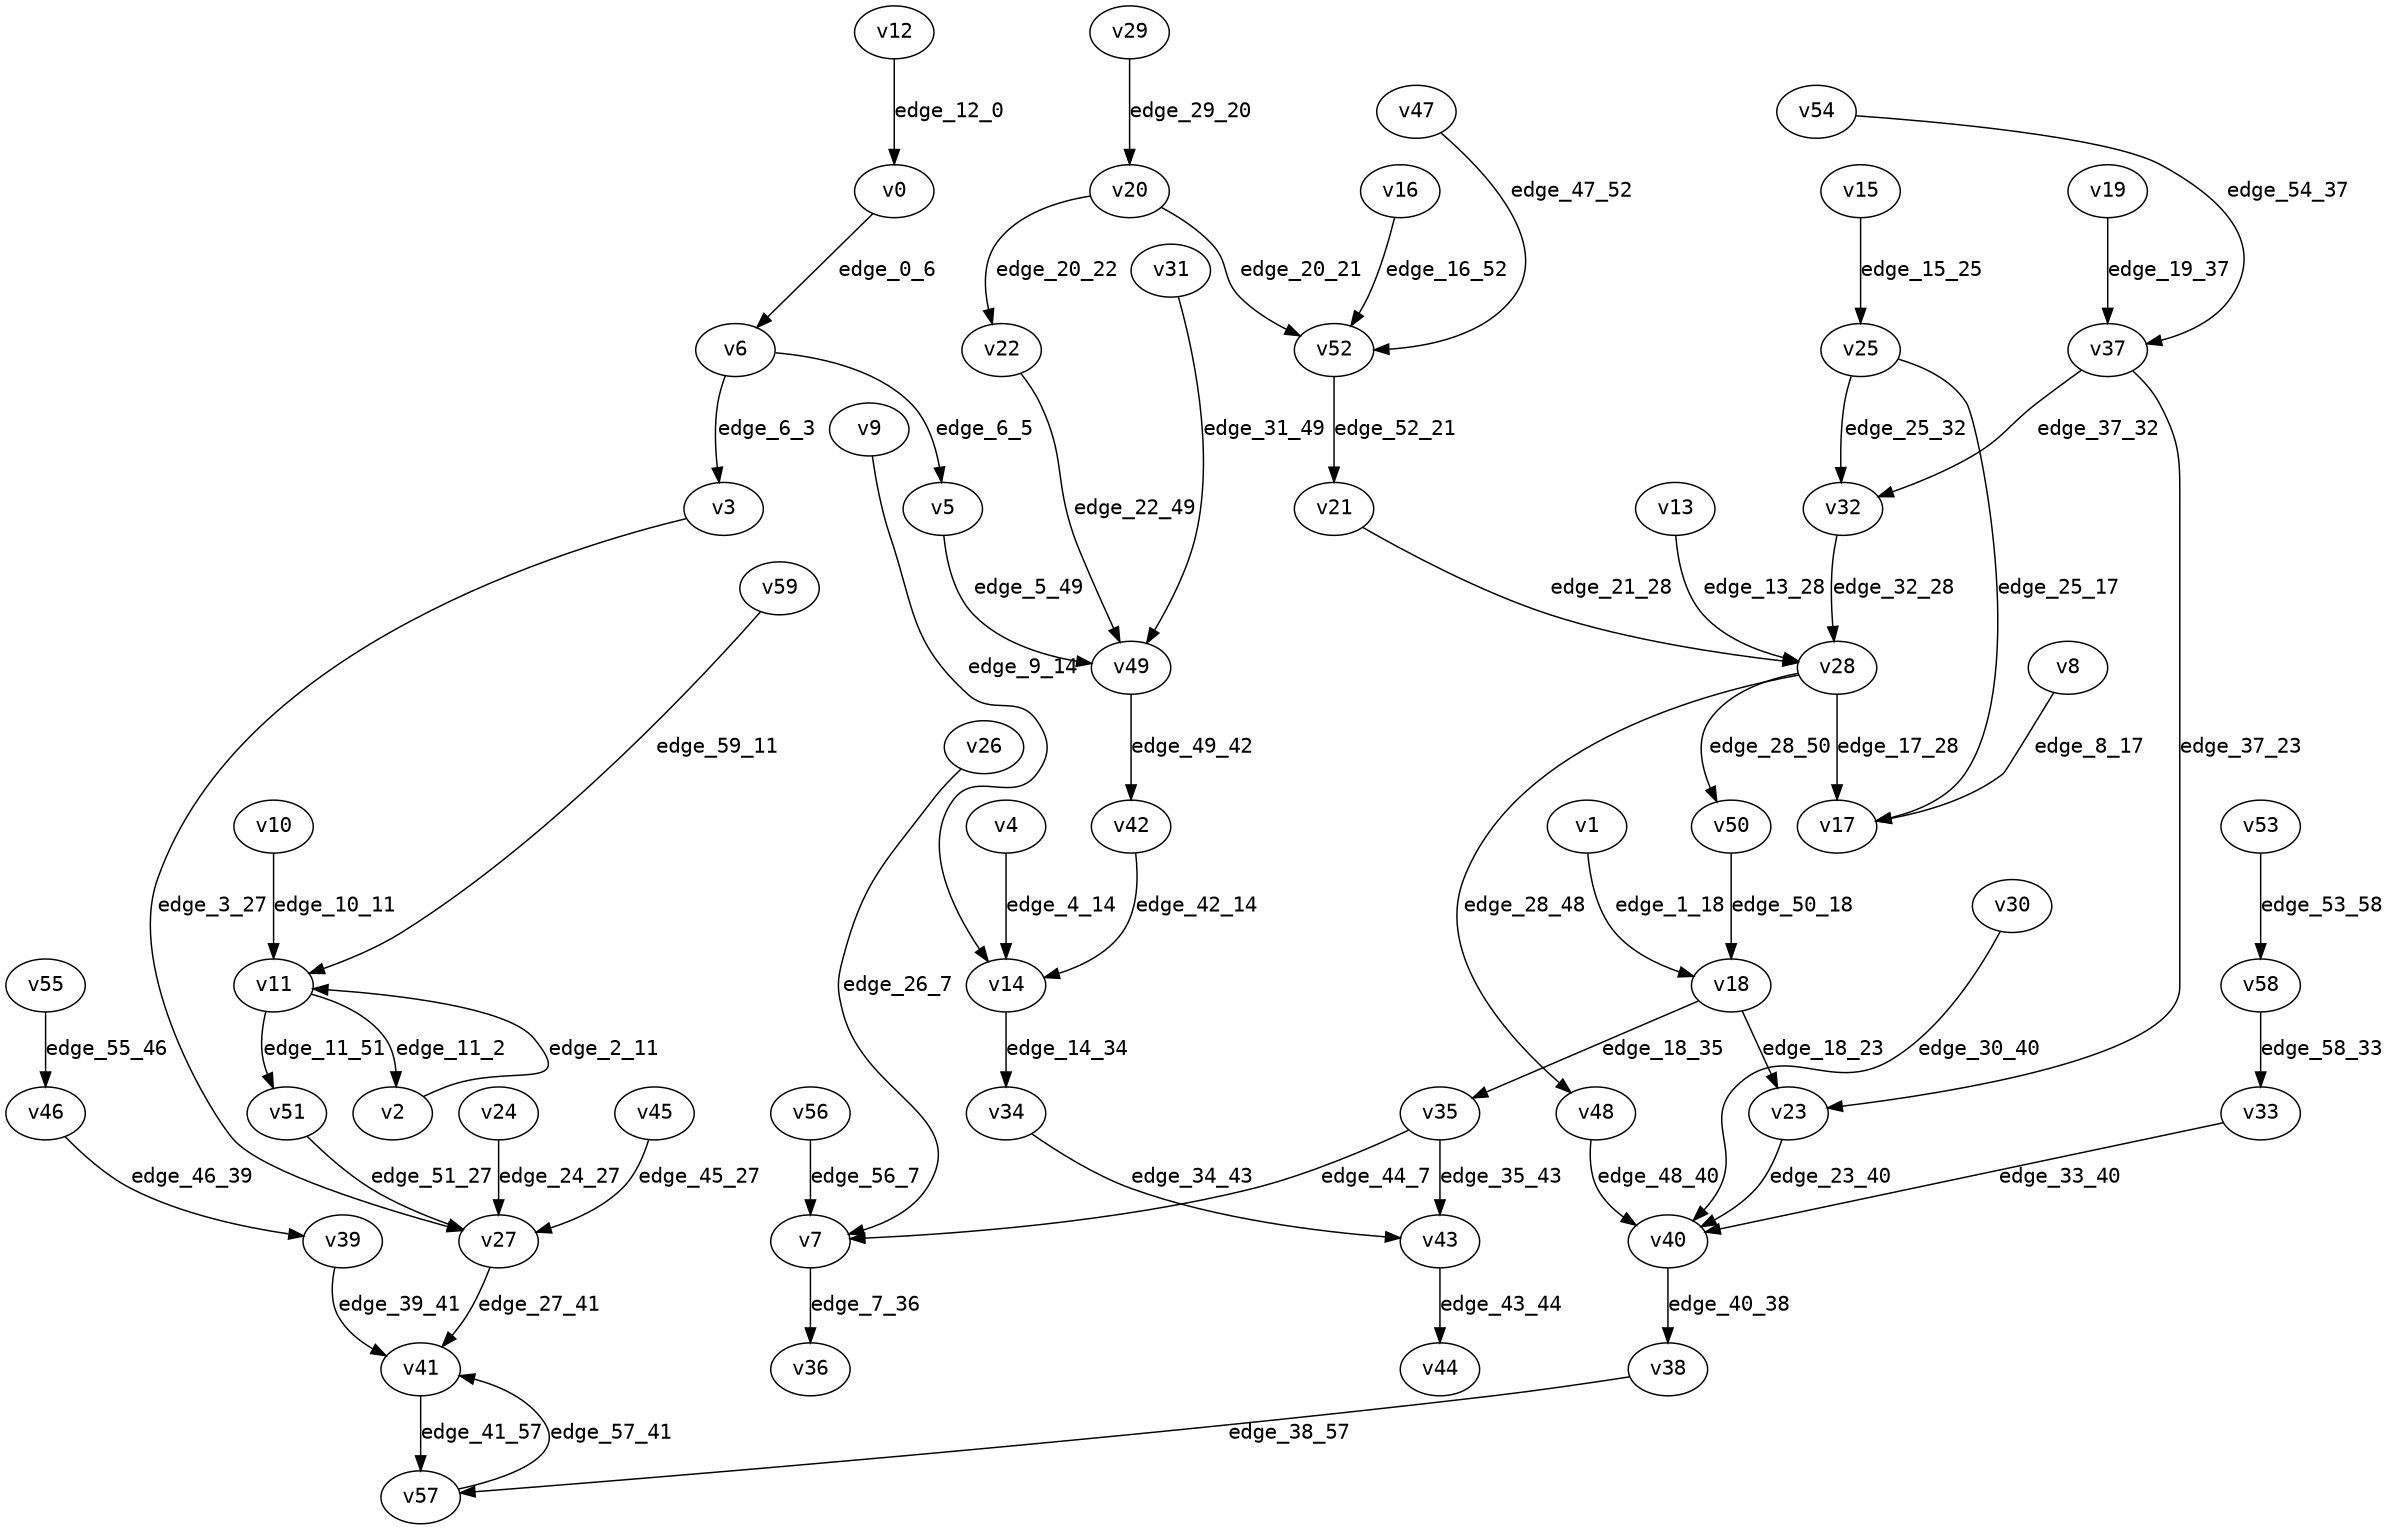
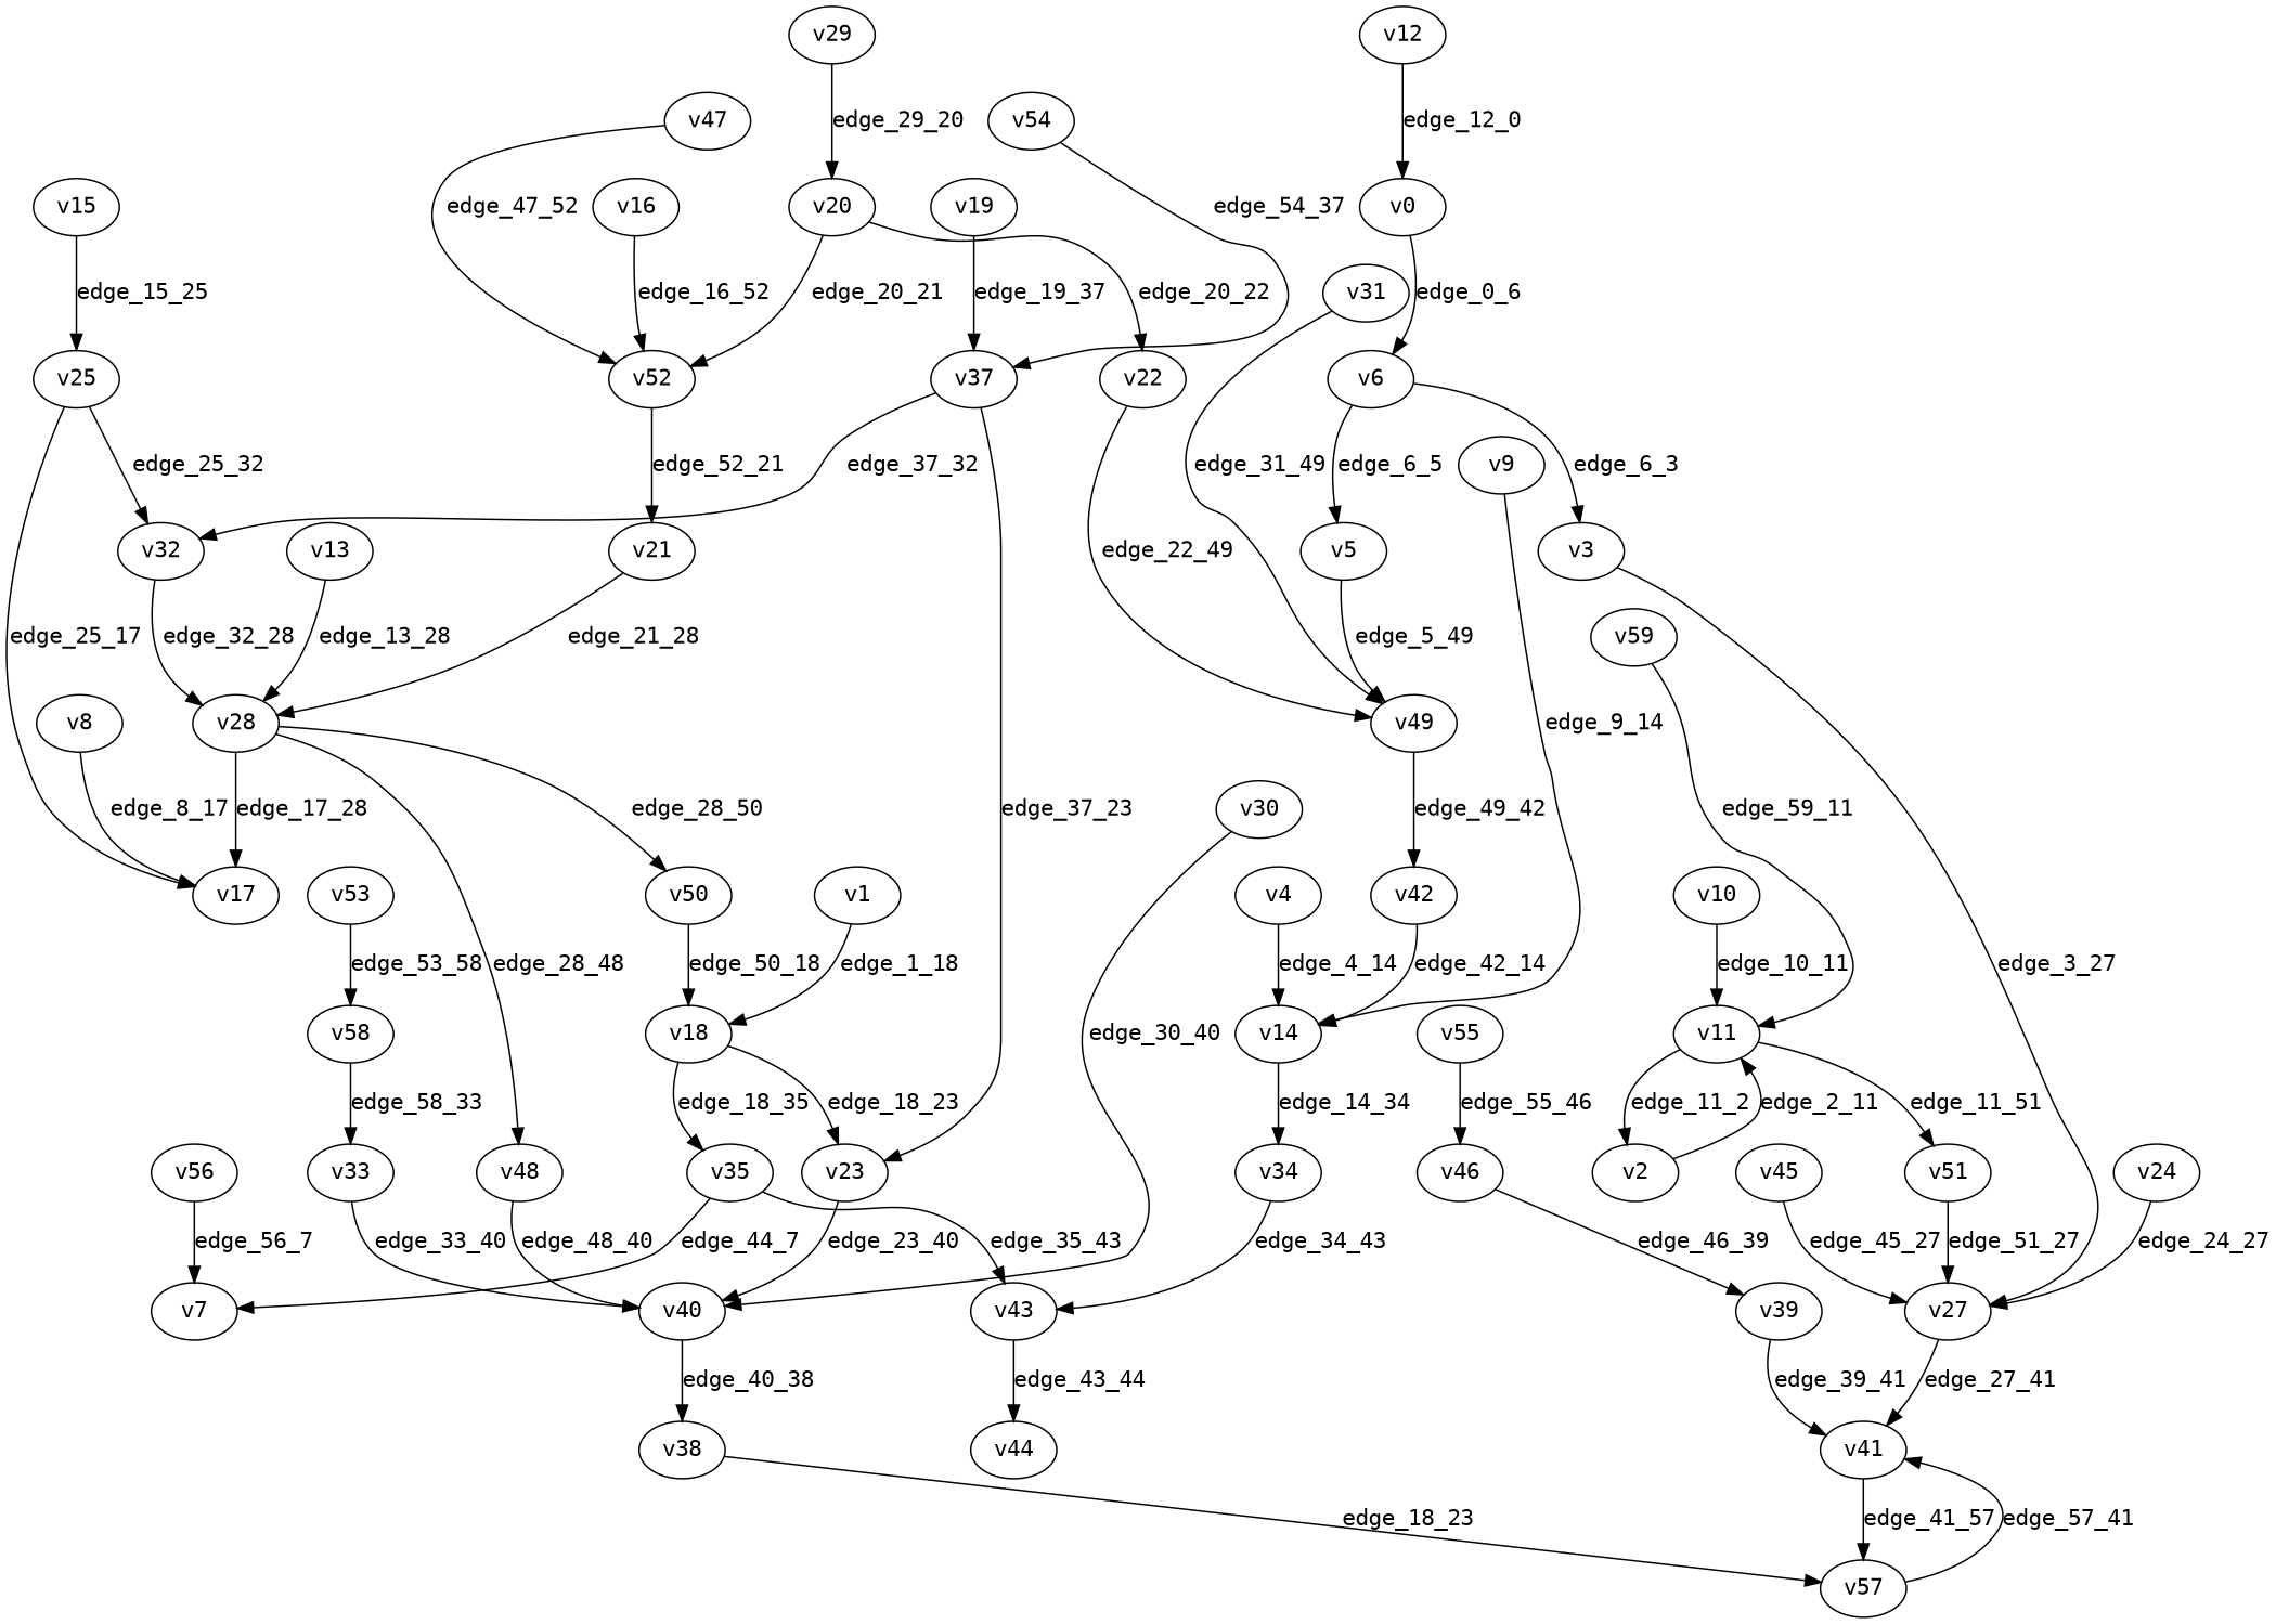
  digraph {
    fontname="DejaVu Sans Mono"
    node [fontname="DejaVu Sans Mono" player=-1]
    edge [fontname="DejaVu Sans Mono"]
    v6
    v0 [player=0]
    v3 [player=0]
    v5 [player=1]
    v1 [player=1]
    v18
    v23 [player=0]
    v35 [player=1]
    v2 [player=1]
    v11
    v51 [player=0]
    v27
    v41 [player=0]
    v4 [player=1]
    v14
    v34 [player=1]
    v49
    v42 [player=1]
    v7
-   v36 [player=0]
    v8
    v17 [player=0]
    v9 [player=1]
    v10 [player=0]
    v12
    v13 [player=1]
    v28
    v48 [player=0]
    v50 [player=1]
    v43
    v25
    v15 [player=0]
    v32 [player=0]
    v52
    v16 [player=0]
    v21 [player=0]
    v40
    v19 [player=1]
    v37
    v20
    v22 [player=0]
    v38 [player=1]
    v24 [player=1]
-   v26 [player=1]
    v57
    v29 [player=0]
    v30 [player=1]
    v31 [player=1]
    v33 [player=0]
    v44 [player=1]
    v39
    v45 [player=1]
    v46 [player=0]
    v47 [player=1]
    v58
    v53 [player=0]
    v54 [player=0]
    v55
    v56 [player=0]
    v59 [player=1]
    v6 -> v3 [label=edge_6_3 probability=0.337261]
    v6 -> v5 [label=edge_6_5 probability=0.662739]
    v0 -> v6 [discount=0.895851 label=edge_0_6 weight=-3.127244]
    v3 -> v27 [discount=0.437074 label=edge_3_27 weight=-6.118980]
    v5 -> v49 [discount=0.172289 label=edge_5_49 weight=-3.569382]
    v1 -> v18 [discount=0.376161 label=edge_1_18 weight=3.856696]
    v18 -> v23 [label=edge_18_23 probability=0.686470]
    v18 -> v35 [label=edge_18_35 probability=0.313530]
    v23 -> v40 [discount=0.254172 label=edge_23_40 weight=7.811767]
    v35 -> v7 [discount=0.214206 label=edge_44_7 weight=-3.741719]
    v35 -> v43 [discount=0.408974 label=edge_35_43 weight=2.490956]
    v2 -> v11 [discount=0.174865 label=edge_2_11 weight=0.214183]
    v11 -> v2 [label=edge_11_2 probability=0.429531]
    v11 -> v51 [label=edge_11_51 probability=0.570469]
    v51 -> v27 [discount=0.639245 label=edge_51_27 weight=4.520569]
    v27 -> v41 [label=edge_27_41 probability=1.000000]
    v41 -> v57 [discount=0.180885 label=edge_41_57 weight=2.511440]
    v4 -> v14 [discount=0.393190 label=edge_4_14 weight=6.599595]
    v14 -> v34 [label=edge_14_34 probability=1.000000]
    v34 -> v43 [discount=0.628966 label=edge_34_43 weight=-1.189594]
    v49 -> v42 [label=edge_49_42 probability=1.000000]
    v42 -> v14 [discount=0.179323 label=edge_42_14 weight=-8.899010]
-   v7 -> v36 [label=edge_7_36 probability=1.000000]
    v8 -> v17 [label=edge_8_17 probability=1.000000]
    v9 -> v14 [discount=0.212307 label=edge_9_14 weight=-9.620430]
    v10 -> v11 [discount=0.547577 label=edge_10_11 weight=4.383242]
    v12 -> v0 [label=edge_12_0 probability=1.000000]
    v13 -> v28 [discount=0.591956 label=edge_13_28 weight=2.147241]
    v28 -> v17 [discount=0.595891 label=edge_17_28 weight=7.058927]
    v28 -> v48 [label=edge_28_48 probability=0.590024]
    v28 -> v50 [label=edge_28_50 probability=0.409976]
    v48 -> v40 [discount=0.626257 label=edge_48_40 weight=7.658927]
    v50 -> v18 [discount=0.256254 label=edge_50_18 weight=4.572052]
    v43 -> v44 [label=edge_43_44 probability=1.000000]
    v25 -> v17 [label=edge_25_17 probability=0.634023]
    v25 -> v32 [label=edge_25_32 probability=0.365977]
    v15 -> v25 [discount=0.172717 label=edge_15_25 weight=5.093831]
    v32 -> v28 [discount=0.545019 label=edge_32_28 weight=1.483558]
    v52 -> v21 [label=edge_52_21 probability=1.000000]
    v16 -> v52 [discount=0.459538 label=edge_16_52 weight=1.945147]
    v21 -> v28 [discount=0.369078 label=edge_21_28 weight=-4.221730]
    v40 -> v38 [label=edge_40_38 probability=0.492120]
    v19 -> v37 [discount=0.540546 label=edge_19_37 weight=8.976460]
    v37 -> v23 [label=edge_37_23 probability=0.596978]
    v37 -> v32 [label=edge_37_32 probability=0.403022]
    v20 -> v52 [label=edge_20_21 probability=0.312956]
    v20 -> v22 [label=edge_20_22 probability=0.687044]
    v22 -> v49 [discount=0.425794 label=edge_22_49 weight=-7.970463]
-   v38 -> v57 [discount=0.860791 label=edge_38_57 weight=-6.934402]
+   v38 -> v57 [discount=0.860791 label=edge_18_23 weight=-6.934402]
    v24 -> v27 [discount=0.298667 label=edge_24_27 weight=6.636972]
-   v26 -> v7 [discount=0.695265 label=edge_26_7 weight=-6.391534]
    v57 -> v41 [label=edge_57_41 probability=1.000000]
    v29 -> v20 [discount=0.715869 label=edge_29_20 weight=9.748116]
    v30 -> v40 [discount=0.634409 label=edge_30_40 weight=-1.576289]
    v31 -> v49 [discount=0.616890 label=edge_31_49 weight=-2.939028]
    v33 -> v40 [discount=0.429002 label=edge_33_40 weight=-0.196444]
    v39 -> v41 [label=edge_39_41 probability=1.000000]
    v45 -> v27 [discount=0.463049 label=edge_45_27 weight=7.176257]
    v46 -> v39 [discount=0.171618 label=edge_46_39 weight=-4.956177]
    v47 -> v52 [discount=0.803043 label=edge_47_52 weight=-0.529116]
    v58 -> v33 [label=edge_58_33 probability=1.000000]
    v53 -> v58 [discount=0.220185 label=edge_53_58 weight=3.507880]
    v54 -> v37 [discount=0.454506 label=edge_54_37 weight=-0.161238]
    v55 -> v46 [label=edge_55_46 probability=1.000000]
    v56 -> v7 [discount=0.345465 label=edge_56_7 weight=1.327187]
    v59 -> v11 [discount=0.310700 label=edge_59_11 weight=-9.880075]
  }
